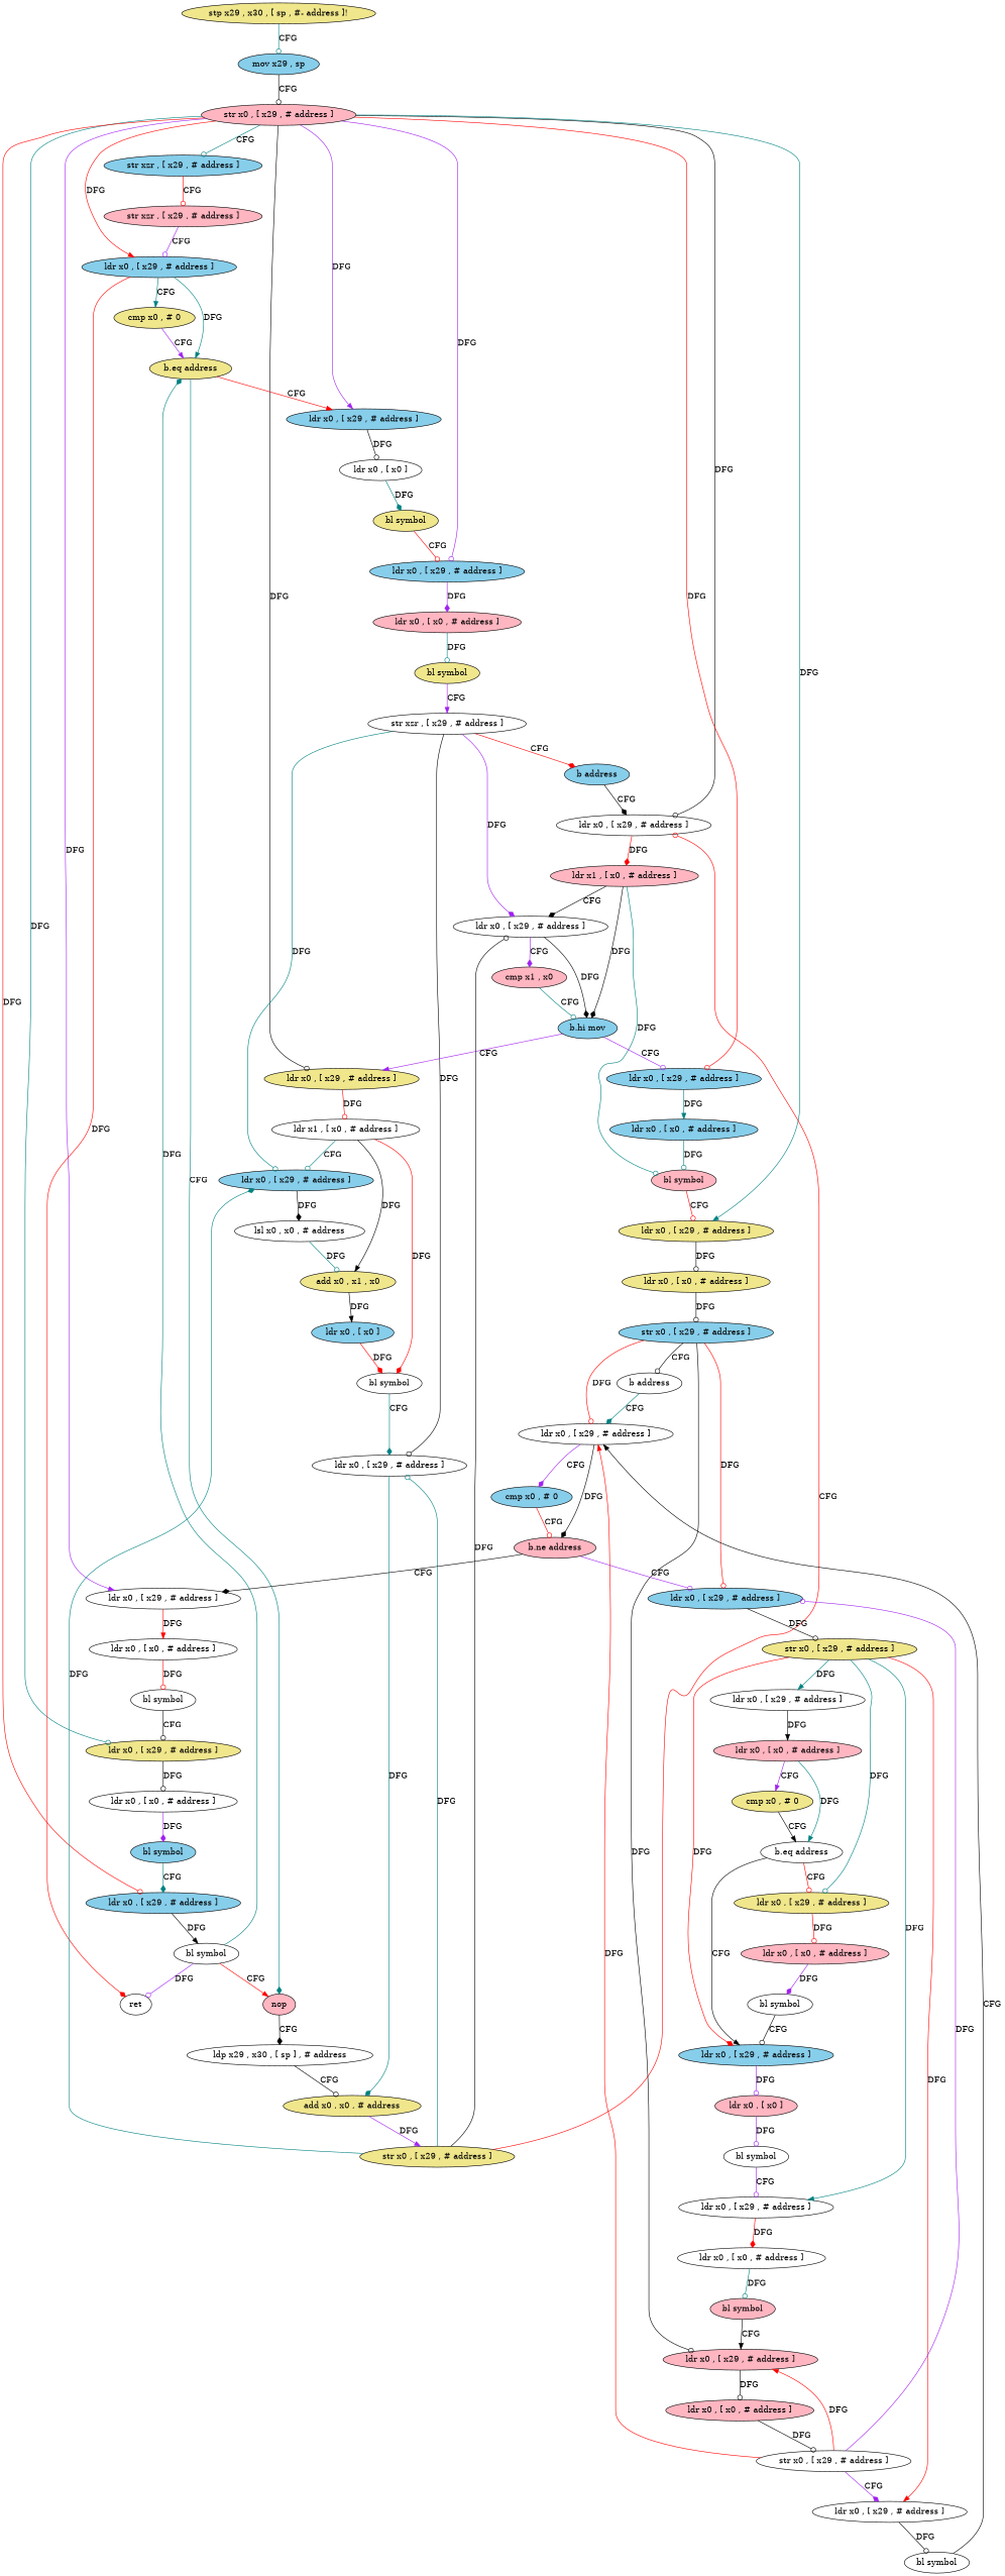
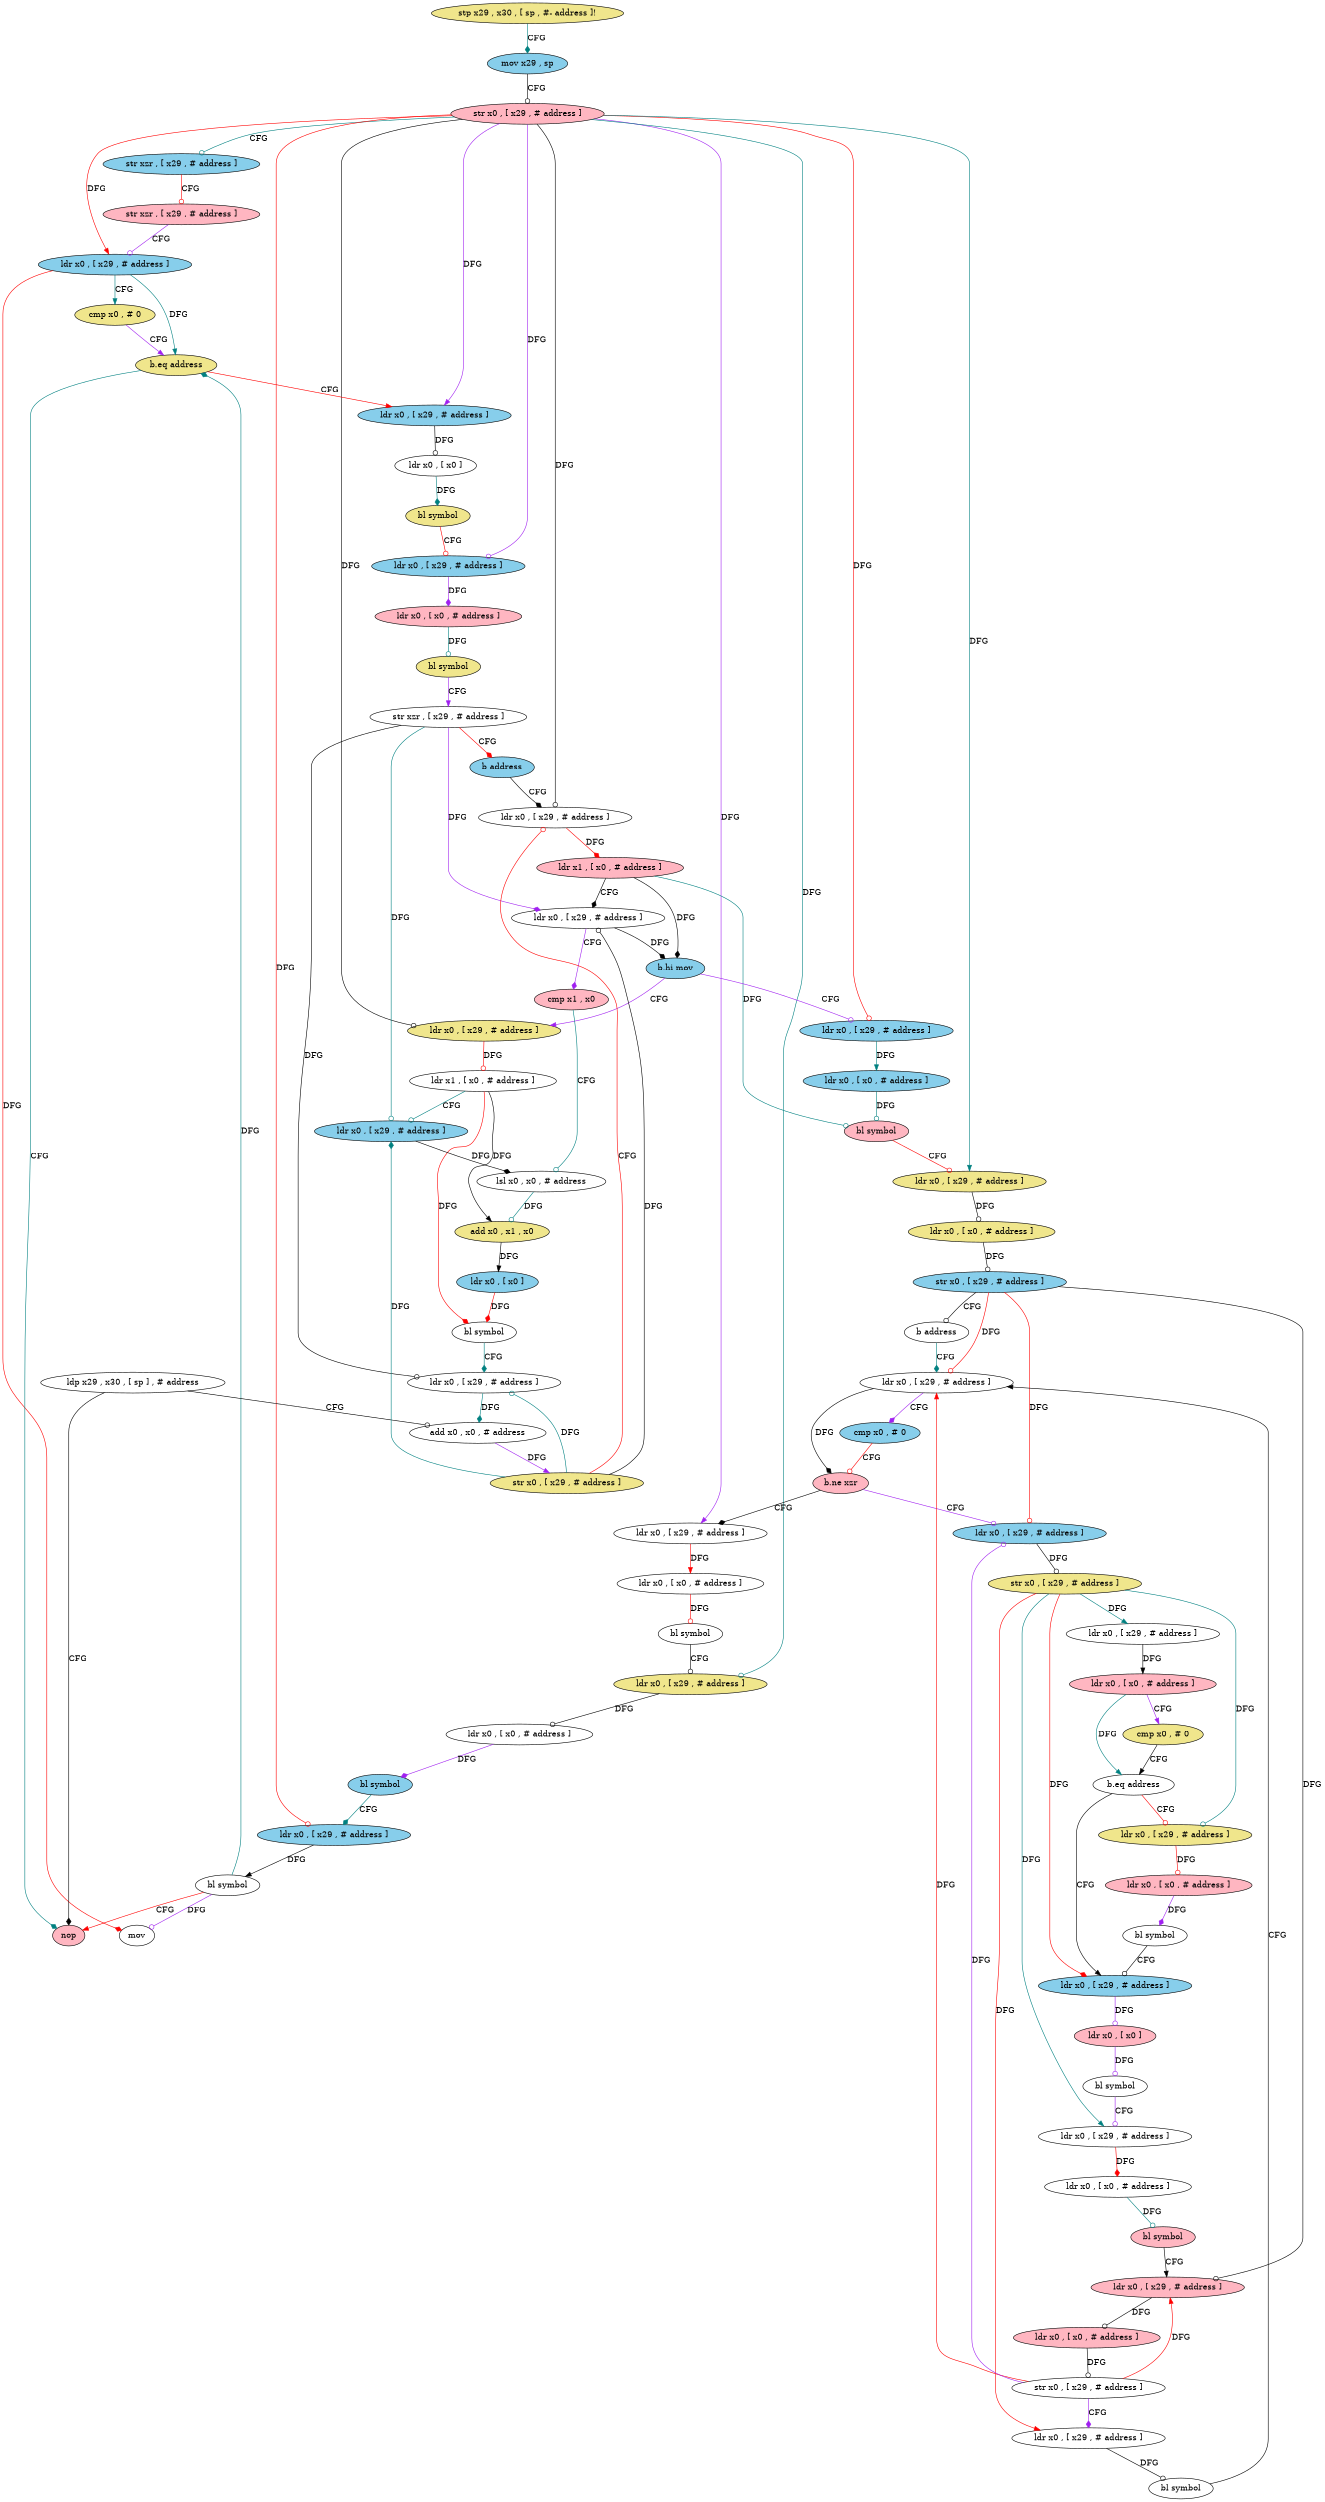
  digraph {
    node [fillcolor=white style=filled]
    edge [arrowhead=odot color=black]
    n1 [fillcolor=khaki label="stp x29 , x30 , [ sp , #- address ]!"]
    n2 [fillcolor=skyblue label="mov x29 , sp"]
    n3 [fillcolor=lightpink label="str x0 , [ x29 , # address ]"]
    n4 [fillcolor=skyblue label="str xzr , [ x29 , # address ]"]
    n5 [fillcolor=skyblue label="ldr x0 , [ x29 , # address ]"]
    n6 [fillcolor=skyblue label="ldr x0 , [ x29 , # address ]"]
    n7 [fillcolor=skyblue label="ldr x0 , [ x29 , # address ]"]
    n8 [label="ldr x0 , [ x29 , # address ]"]
    n9 [fillcolor=khaki label="ldr x0 , [ x29 , # address ]"]
    n10 [fillcolor=skyblue label="ldr x0 , [ x29 , # address ]"]
    n11 [fillcolor=khaki label="ldr x0 , [ x29 , # address ]"]
    n12 [label="ldr x0 , [ x29 , # address ]"]
    n13 [fillcolor=khaki label="ldr x0 , [ x29 , # address ]"]
    n14 [fillcolor=skyblue label="ldr x0 , [ x29 , # address ]"]
    n15 [fillcolor=lightpink label="str xzr , [ x29 , # address ]"]
    n16 [fillcolor=khaki label="cmp x0 , # 0"]
    n17 [fillcolor=khaki label="b.eq address"]
-   n18 [label=ret]
+   n18 [label=mov]
    n19 [label="ldr x0 , [ x0 ]"]
    n20 [fillcolor=lightpink label="ldr x0 , [ x0 , # address ]"]
    n21 [fillcolor=lightpink label="ldr x1 , [ x0 , # address ]"]
    n22 [label="ldr x1 , [ x0 , # address ]"]
    n23 [fillcolor=skyblue label="ldr x0 , [ x0 , # address ]"]
    n24 [fillcolor=khaki label="ldr x0 , [ x0 , # address ]"]
    n25 [label="ldr x0 , [ x0 , # address ]"]
    n26 [label="ldr x0 , [ x0 , # address ]"]
    n27 [label="bl symbol"]
    n28 [fillcolor=lightpink label=nop]
    n29 [label="ldp x29 , x30 , [ sp ] , # address"]
-   n30 [fillcolor=khaki label="add x0 , x0 , # address"]
+   n30 [label="add x0 , x0 , # address"]
    n31 [fillcolor=khaki label="bl symbol"]
    n32 [fillcolor=khaki label="bl symbol"]
    n33 [label="str xzr , [ x29 , # address ]"]
    n34 [fillcolor=skyblue label="b address"]
    n35 [label="ldr x0 , [ x29 , # address ]"]
    n36 [fillcolor=skyblue label="ldr x0 , [ x29 , # address ]"]
    n37 [label="ldr x0 , [ x29 , # address ]"]
    n38 [fillcolor=skyblue label="b.hi mov"]
    n39 [fillcolor=lightpink label="cmp x1 , x0"]
    n40 [label="lsl x0 , x0 , # address"]
    n41 [fillcolor=lightpink label="bl symbol"]
    n42 [fillcolor=khaki label="add x0 , x1 , x0"]
    n43 [label="bl symbol"]
    n44 [fillcolor=skyblue label="ldr x0 , [ x0 ]"]
    n45 [fillcolor=khaki label="str x0 , [ x29 , # address ]"]
    n46 [fillcolor=skyblue label="str x0 , [ x29 , # address ]"]
    n47 [label="b address"]
    n48 [label="ldr x0 , [ x29 , # address ]"]
    n49 [fillcolor=skyblue label="ldr x0 , [ x29 , # address ]"]
    n50 [fillcolor=lightpink label="ldr x0 , [ x29 , # address ]"]
    n51 [fillcolor=skyblue label="cmp x0 , # 0"]
-   n52 [fillcolor=lightpink label="b.ne address"]
+   n52 [fillcolor=lightpink label="b.ne xzr"]
    n53 [fillcolor=khaki label="str x0 , [ x29 , # address ]"]
    n54 [fillcolor=lightpink label="ldr x0 , [ x0 , # address ]"]
    n55 [label="ldr x0 , [ x29 , # address ]"]
    n56 [fillcolor=skyblue label="ldr x0 , [ x29 , # address ]"]
    n57 [fillcolor=khaki label="ldr x0 , [ x29 , # address ]"]
    n58 [label="ldr x0 , [ x29 , # address ]"]
    n59 [label="ldr x0 , [ x29 , # address ]"]
    n60 [label="bl symbol"]
    n61 [fillcolor=lightpink label="ldr x0 , [ x0 , # address ]"]
    n62 [fillcolor=lightpink label="ldr x0 , [ x0 ]"]
    n63 [fillcolor=lightpink label="ldr x0 , [ x0 , # address ]"]
    n64 [label="ldr x0 , [ x0 , # address ]"]
    n65 [label="bl symbol"]
    n66 [fillcolor=khaki label="cmp x0 , # 0"]
    n67 [label="b.eq address"]
    n68 [label="bl symbol"]
    n69 [label="bl symbol"]
    n70 [fillcolor=skyblue label="bl symbol"]
    n71 [fillcolor=lightpink label="bl symbol"]
    n72 [label="str x0 , [ x29 , # address ]"]
-   n1 -> n2 [color=teal label=CFG]
+   n1 -> n2 [arrowhead=diamond color=teal label=CFG]
    n2 -> n3 [label=CFG]
    n3 -> n4 [color=teal label=CFG]
    n3 -> n5 [arrowhead=normal color=red label=DFG]
    n3 -> n6 [arrowhead=normal color=purple label=DFG]
    n3 -> n7 [color=purple label=DFG]
    n3 -> n8 [label=DFG]
    n3 -> n9 [label=DFG]
    n3 -> n10 [color=red label=DFG]
    n3 -> n11 [arrowhead=normal color=teal label=DFG]
    n3 -> n12 [arrowhead=normal color=purple label=DFG]
    n3 -> n13 [color=teal label=DFG]
    n3 -> n14 [color=red label=DFG]
    n4 -> n15 [color=red label=CFG]
    n5 -> n16 [arrowhead=normal color=teal label=CFG]
    n5 -> n17 [arrowhead=normal color=teal label=DFG]
    n5 -> n18 [arrowhead=diamond color=red label=DFG]
    n6 -> n19 [label=DFG]
    n7 -> n20 [arrowhead=diamond color=purple label=DFG]
    n8 -> n21 [arrowhead=diamond color=red label=DFG]
    n9 -> n22 [color=red label=DFG]
    n10 -> n23 [arrowhead=normal color=teal label=DFG]
    n11 -> n24 [label=DFG]
    n12 -> n25 [arrowhead=normal color=red label=DFG]
    n13 -> n26 [label=DFG]
    n14 -> n27 [arrowhead=normal label=DFG]
    n15 -> n5 [color=purple label=CFG]
    n16 -> n17 [arrowhead=normal color=purple label=CFG]
    n17 -> n6 [arrowhead=normal color=red label=CFG]
    n17 -> n28 [arrowhead=diamond color=teal label=CFG]
    n19 -> n31 [arrowhead=diamond color=teal label=DFG]
    n20 -> n32 [color=teal label=DFG]
    n21 -> n35 [arrowhead=diamond label=CFG]
    n21 -> n38 [arrowhead=diamond label=DFG]
    n21 -> n41 [color=teal label=DFG]
    n22 -> n36 [color=teal label=CFG]
    n22 -> n42 [arrowhead=normal label=DFG]
    n22 -> n43 [arrowhead=diamond color=red label=DFG]
    n23 -> n41 [color=teal label=DFG]
    n24 -> n46 [label=DFG]
    n25 -> n60 [color=red label=DFG]
    n26 -> n70 [arrowhead=diamond color=purple label=DFG]
    n27 -> n17 [arrowhead=diamond color=teal label=DFG]
    n27 -> n18 [color=purple label=DFG]
    n27 -> n28 [arrowhead=normal color=red label=CFG]
-   n28 -> n29 [arrowhead=diamond label=CFG]
+   n29 -> n28 [arrowhead=diamond label=CFG]
    n29 -> n30 [label=CFG]
    n30 -> n45 [arrowhead=normal color=purple label=DFG]
    n31 -> n7 [color=red label=CFG]
    n32 -> n33 [arrowhead=normal color=purple label=CFG]
    n33 -> n34 [arrowhead=diamond color=red label=CFG]
    n33 -> n35 [arrowhead=diamond color=purple label=DFG]
    n33 -> n36 [color=teal label=DFG]
    n33 -> n37 [label=DFG]
    n34 -> n8 [arrowhead=diamond label=CFG]
    n35 -> n38 [arrowhead=diamond label=DFG]
    n35 -> n39 [arrowhead=diamond color=purple label=CFG]
    n36 -> n40 [arrowhead=diamond label=DFG]
    n37 -> n30 [arrowhead=diamond color=teal label=DFG]
    n38 -> n9 [arrowhead=normal color=purple label=CFG]
    n38 -> n10 [color=purple label=CFG]
-   n39 -> n38 [color=teal label=CFG]
+   n39 -> n40 [color=teal label=CFG]
    n40 -> n42 [color=teal label=DFG]
    n41 -> n11 [color=red label=CFG]
    n42 -> n44 [arrowhead=normal label=DFG]
    n43 -> n37 [arrowhead=diamond color=teal label=CFG]
    n44 -> n43 [arrowhead=diamond color=red label=DFG]
    n45 -> n8 [color=red label=CFG]
    n45 -> n35 [label=DFG]
    n45 -> n36 [arrowhead=diamond color=teal label=DFG]
    n45 -> n37 [color=teal label=DFG]
    n46 -> n47 [label=CFG]
    n46 -> n48 [color=red label=DFG]
    n46 -> n49 [color=red label=DFG]
    n46 -> n50 [label=DFG]
    n47 -> n48 [arrowhead=diamond color=teal label=CFG]
    n48 -> n51 [arrowhead=diamond color=purple label=CFG]
    n48 -> n52 [arrowhead=diamond label=DFG]
    n49 -> n53 [label=DFG]
    n50 -> n54 [label=DFG]
    n51 -> n52 [color=red label=CFG]
    n52 -> n12 [arrowhead=diamond label=CFG]
    n52 -> n49 [color=purple label=CFG]
    n53 -> n55 [arrowhead=normal color=teal label=DFG]
    n53 -> n56 [arrowhead=diamond color=red label=DFG]
    n53 -> n57 [color=teal label=DFG]
    n53 -> n58 [arrowhead=normal color=teal label=DFG]
    n53 -> n59 [arrowhead=normal color=red label=DFG]
    n54 -> n72 [label=DFG]
    n55 -> n61 [arrowhead=normal label=DFG]
    n56 -> n62 [color=purple label=DFG]
    n57 -> n63 [color=red label=DFG]
    n58 -> n64 [arrowhead=diamond color=red label=DFG]
    n59 -> n65 [label=DFG]
    n60 -> n13 [label=CFG]
    n61 -> n66 [arrowhead=normal color=purple label=CFG]
    n61 -> n67 [arrowhead=normal color=teal label=DFG]
    n62 -> n68 [color=purple label=DFG]
    n63 -> n69 [arrowhead=diamond color=purple label=DFG]
    n64 -> n71 [color=teal label=DFG]
    n65 -> n48 [arrowhead=normal label=CFG]
    n66 -> n67 [arrowhead=normal label=CFG]
    n67 -> n56 [arrowhead=normal label=CFG]
    n67 -> n57 [color=red label=CFG]
    n68 -> n58 [color=purple label=CFG]
    n69 -> n56 [label=CFG]
    n70 -> n14 [arrowhead=diamond color=teal label=CFG]
    n71 -> n50 [arrowhead=normal label=CFG]
    n72 -> n48 [arrowhead=normal color=red label=DFG]
    n72 -> n49 [color=purple label=DFG]
    n72 -> n50 [arrowhead=normal color=red label=DFG]
    n72 -> n59 [arrowhead=diamond color=purple label=CFG]
  }
